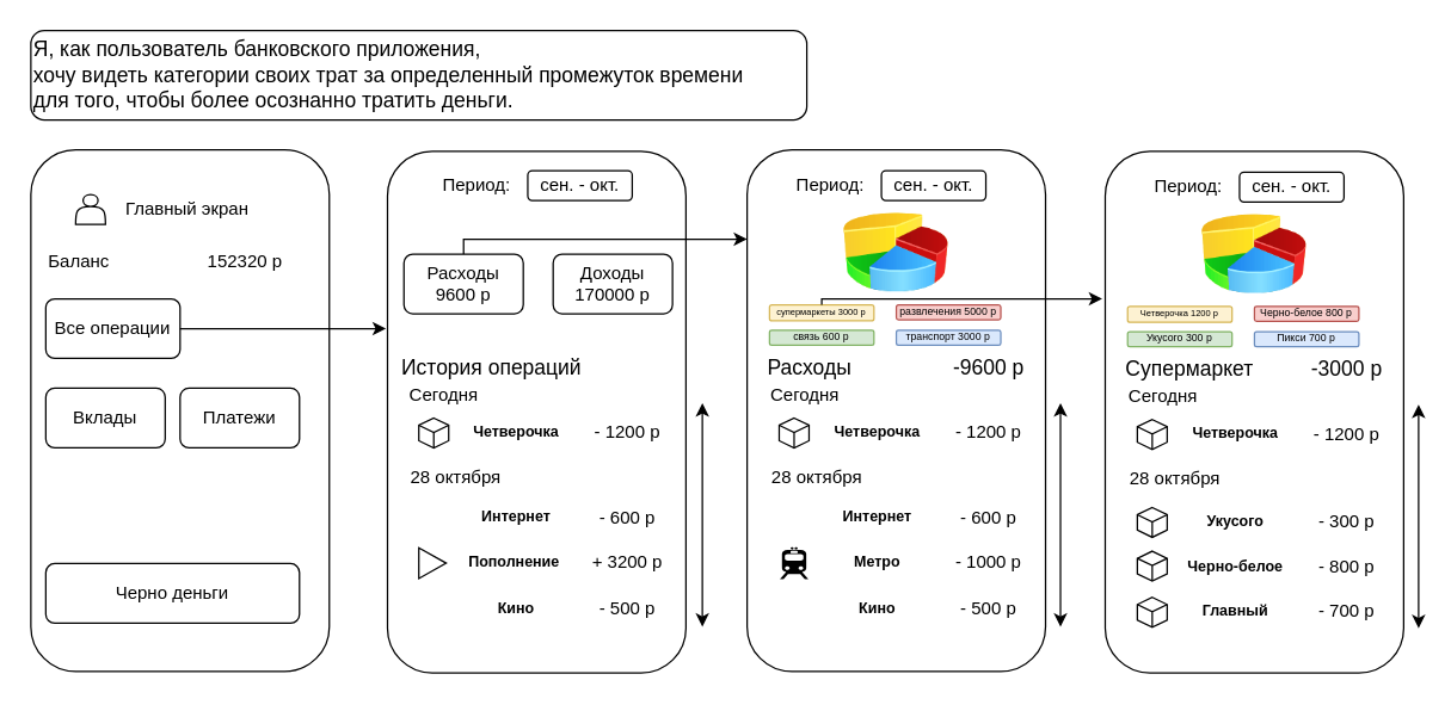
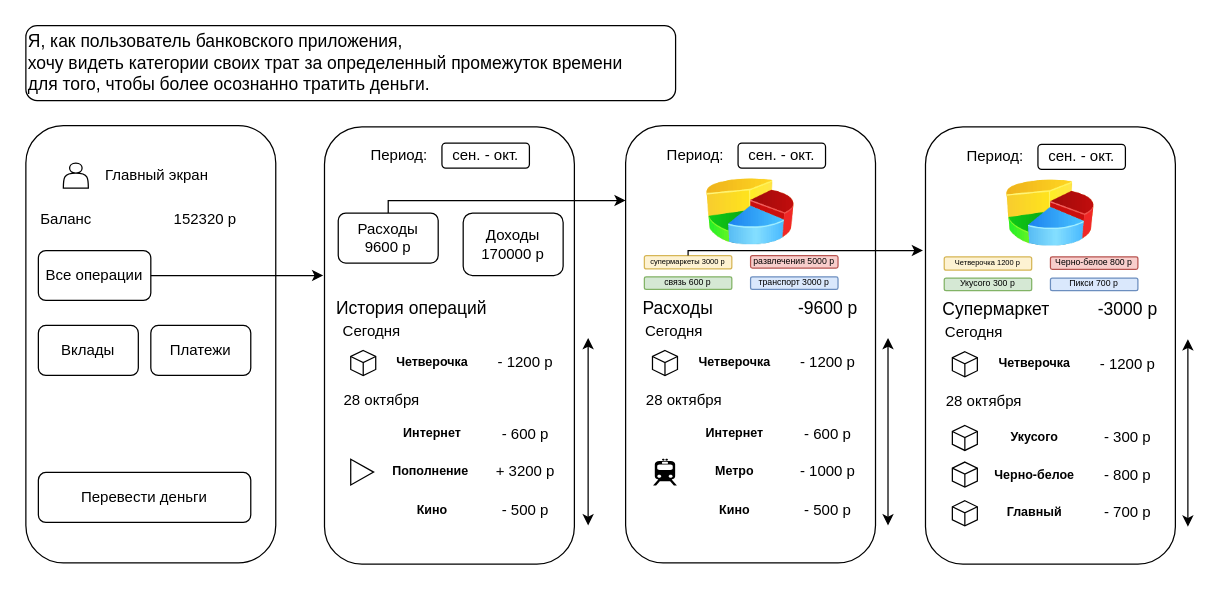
  <mxCell id="0" />
  <mxCell id="1" parent="0" />
  <mxCell id="2" value="" style="rounded=1;whiteSpace=wrap;html=1;" vertex="1" parent="1"><mxGeometry x="259" y="101" width="200" height="350" as="geometry" /></mxCell>
  <mxCell id="3" value="" style="rounded=1;whiteSpace=wrap;html=1;" vertex="1" parent="1"><mxGeometry x="20" y="100" width="200" height="350" as="geometry" /></mxCell>
  <mxCell id="4" value="&lt;div style=&quot;font-size: 14px;&quot;&gt;&lt;font style=&quot;font-size: 14px;&quot;&gt;Я, как пользователь банковского приложения,&amp;nbsp;&lt;/font&gt;&lt;/div&gt;&lt;div style=&quot;font-size: 14px;&quot;&gt;&lt;font style=&quot;font-size: 14px;&quot;&gt;хочу видеть категории своих трат за определенный промежуток времени&amp;nbsp;&lt;/font&gt;&lt;/div&gt;&lt;div style=&quot;font-size: 14px;&quot;&gt;&lt;font style=&quot;font-size: 14px;&quot;&gt;&lt;font style=&quot;font-size: 14px;&quot;&gt;для того,&amp;nbsp;&lt;/font&gt;&lt;span style=&quot;background-color: initial;&quot;&gt;чтобы более осознанно тратить деньги.&lt;/span&gt;&lt;/font&gt;&lt;/div&gt;" style="rounded=1;whiteSpace=wrap;html=1;align=left;" vertex="1" parent="1"><mxGeometry x="20" y="20" width="520" height="60" as="geometry" /></mxCell>
  <mxCell id="5" value="" style="shape=actor;whiteSpace=wrap;html=1;" vertex="1" parent="1"><mxGeometry x="50" y="130" width="20" height="20" as="geometry" /></mxCell>
  <mxCell id="6" value="Все операции" style="rounded=1;whiteSpace=wrap;html=1;" vertex="1" parent="1"><mxGeometry x="30" y="200" width="90" height="40" as="geometry" /></mxCell>
  <mxCell id="7" value="" style="rounded=1;whiteSpace=wrap;html=1;" vertex="1" parent="1"><mxGeometry x="500" y="100" width="200" height="350" as="geometry" /></mxCell>
  <mxCell id="8" style="edgeStyle=orthogonalEdgeStyle;rounded=0;orthogonalLoop=1;jettySize=auto;html=1;" edge="1" parent="1" source="6"><mxGeometry relative="1" as="geometry"><mxPoint x="258" y="220" as="targetPoint" /></mxGeometry></mxCell>
  <mxCell id="9" value="Расходы&lt;div&gt;9600 р&lt;/div&gt;" style="rounded=1;whiteSpace=wrap;html=1;" vertex="1" parent="1"><mxGeometry x="270" y="170" width="80" height="40" as="geometry" /></mxCell>
- <mxCell id="10" value="Доходы&lt;div&gt;170000 р&lt;/div&gt;" style="rounded=1;whiteSpace=wrap;html=1;" vertex="1" parent="1"><mxGeometry x="370" y="170" width="80" height="40" as="geometry" /></mxCell>
+ <mxCell id="10" value="Доходы&lt;div&gt;170000 р&lt;/div&gt;" style="rounded=1;whiteSpace=wrap;html=1;" vertex="1" parent="1"><mxGeometry x="370" y="170" width="80" height="50" as="geometry" /></mxCell>
  <mxCell id="11" value="&lt;font style=&quot;font-size: 14px;&quot;&gt;История операций&lt;/font&gt;" style="text;html=1;align=center;verticalAlign=middle;whiteSpace=wrap;rounded=0;" vertex="1" parent="1"><mxGeometry x="259" y="231" width="140" height="30" as="geometry" /></mxCell>
  <mxCell id="12" value="Сегодня" style="text;html=1;align=center;verticalAlign=middle;whiteSpace=wrap;rounded=0;labelBackgroundColor=none;" vertex="1" parent="1"><mxGeometry x="267" y="250" width="60" height="30" as="geometry" /></mxCell>
  <mxCell id="13" value="" style="html=1;whiteSpace=wrap;shape=isoCube2;backgroundOutline=1;isoAngle=15;" vertex="1" parent="1"><mxGeometry x="280" y="280" width="20" height="20" as="geometry" /></mxCell>
  <mxCell id="14" value="&lt;font style=&quot;font-size: 10px;&quot;&gt;Четверочка&lt;/font&gt;" style="text;strokeColor=none;fillColor=none;html=1;fontSize=24;fontStyle=1;verticalAlign=middle;align=center;" vertex="1" parent="1"><mxGeometry x="300" y="270" width="90" height="30" as="geometry" /></mxCell>
  <mxCell id="15" value="- 1200 р" style="text;html=1;align=center;verticalAlign=middle;whiteSpace=wrap;rounded=0;" vertex="1" parent="1"><mxGeometry x="390" y="275" width="60" height="30" as="geometry" /></mxCell>
  <mxCell id="16" value="&lt;font style=&quot;font-size: 10px;&quot;&gt;Интернет&lt;/font&gt;" style="text;strokeColor=none;fillColor=none;html=1;fontSize=24;fontStyle=1;verticalAlign=middle;align=center;" vertex="1" parent="1"><mxGeometry x="300" y="327.34" width="90" height="30" as="geometry" /></mxCell>
  <mxCell id="17" value="- 600 р" style="text;html=1;align=center;verticalAlign=middle;whiteSpace=wrap;rounded=0;" vertex="1" parent="1"><mxGeometry x="390" y="332.34" width="60" height="30" as="geometry" /></mxCell>
  <mxCell id="18" value="28 октября" style="text;html=1;align=center;verticalAlign=middle;whiteSpace=wrap;rounded=0;" vertex="1" parent="1"><mxGeometry x="270" y="305" width="70" height="30" as="geometry" /></mxCell>
  <mxCell id="19" value="&lt;span style=&quot;font-size: 10px;&quot;&gt;Пополнение&amp;nbsp;&lt;/span&gt;" style="text;strokeColor=none;fillColor=none;html=1;fontSize=24;fontStyle=1;verticalAlign=middle;align=center;" vertex="1" parent="1"><mxGeometry x="300" y="357.34" width="90" height="30" as="geometry" /></mxCell>
  <mxCell id="20" value="+ 3200 р" style="text;html=1;align=center;verticalAlign=middle;whiteSpace=wrap;rounded=0;" vertex="1" parent="1"><mxGeometry x="390" y="362.34" width="60" height="30" as="geometry" /></mxCell>
  <mxCell id="21" style="edgeStyle=orthogonalEdgeStyle;rounded=0;orthogonalLoop=1;jettySize=auto;html=1;" edge="1" parent="1" source="9"><mxGeometry relative="1" as="geometry"><mxPoint x="500" y="160" as="targetPoint" /><Array as="points"><mxPoint x="310" y="160" /><mxPoint x="500" y="160" /></Array></mxGeometry></mxCell>
  <mxCell id="22" value="" style="triangle;whiteSpace=wrap;html=1;" vertex="1" parent="1"><mxGeometry x="280" y="367.03" width="18.33" height="20.62" as="geometry" /></mxCell>
  <mxCell id="23" value="Главный экран" style="text;html=1;align=center;verticalAlign=middle;whiteSpace=wrap;rounded=0;" vertex="1" parent="1"><mxGeometry x="80" y="125" width="90" height="30" as="geometry" /></mxCell>
  <mxCell id="24" value="" style="endArrow=classic;startArrow=classic;html=1;rounded=0;" edge="1" parent="1"><mxGeometry width="50" height="50" relative="1" as="geometry"><mxPoint x="470" y="420" as="sourcePoint" /><mxPoint x="470" y="270" as="targetPoint" /></mxGeometry></mxCell>
  <mxCell id="25" value="&lt;font style=&quot;font-size: 10px;&quot;&gt;Кино&lt;/font&gt;" style="text;strokeColor=none;fillColor=none;html=1;fontSize=24;fontStyle=1;verticalAlign=middle;align=center;" vertex="1" parent="1"><mxGeometry x="300" y="387.65" width="90" height="30" as="geometry" /></mxCell>
  <mxCell id="26" value="- 500 р" style="text;html=1;align=center;verticalAlign=middle;whiteSpace=wrap;rounded=0;" vertex="1" parent="1"><mxGeometry x="390" y="392.65" width="60" height="30" as="geometry" /></mxCell>
  <mxCell id="27" value="" style="image;html=1;image=img/lib/clip_art/finance/Pie_Chart_128x128.png" vertex="1" parent="1"><mxGeometry x="565" y="134" width="70" height="70" as="geometry" /></mxCell>
  <mxCell id="28" value="" style="rounded=1;whiteSpace=wrap;html=1;" vertex="1" parent="1"><mxGeometry x="353" y="114" width="70" height="20" as="geometry" /></mxCell>
  <mxCell id="29" value="Период:&amp;nbsp; &amp;nbsp; &amp;nbsp; сен. - окт.&amp;nbsp;&lt;span style=&quot;white-space: pre;&quot;&gt;&#09;&lt;/span&gt;" style="text;html=1;align=center;verticalAlign=middle;whiteSpace=wrap;rounded=0;" vertex="1" parent="1"><mxGeometry x="288" y="109" width="150" height="30" as="geometry" /></mxCell>
  <mxCell id="30" value="" style="rounded=1;whiteSpace=wrap;html=1;" vertex="1" parent="1"><mxGeometry x="590" y="114" width="70" height="20" as="geometry" /></mxCell>
  <mxCell id="31" value="Период:&amp;nbsp; &amp;nbsp; &amp;nbsp; сен. - окт.&amp;nbsp;&lt;span style=&quot;white-space: pre;&quot;&gt;&#09;&lt;/span&gt;" style="text;html=1;align=center;verticalAlign=middle;whiteSpace=wrap;rounded=0;" vertex="1" parent="1"><mxGeometry x="525" y="109" width="150" height="30" as="geometry" /></mxCell>
  <mxCell id="32" value="" style="endArrow=classic;startArrow=classic;html=1;rounded=0;" edge="1" parent="1"><mxGeometry width="50" height="50" relative="1" as="geometry"><mxPoint x="710" y="420" as="sourcePoint" /><mxPoint x="710" y="270" as="targetPoint" /></mxGeometry></mxCell>
  <mxCell id="33" value="&lt;font style=&quot;font-size: 14px;&quot;&gt;Расходы&lt;span style=&quot;white-space: pre;&quot;&gt;&#09;&lt;/span&gt;&lt;span style=&quot;white-space: pre;&quot;&gt;&#09;        -&lt;/span&gt;96&lt;span style=&quot;white-space: pre;&quot;&gt;00 р&lt;/span&gt;&lt;/font&gt;" style="text;html=1;align=left;verticalAlign=middle;whiteSpace=wrap;rounded=0;" vertex="1" parent="1"><mxGeometry x="511.5" y="231" width="165" height="30" as="geometry" /></mxCell>
  <mxCell id="34" value="&lt;font style=&quot;font-size: 6px;&quot;&gt;супермаркеты 3000 р&lt;/font&gt;" style="rounded=1;whiteSpace=wrap;html=1;labelBackgroundColor=none;fillColor=#FDF2D2;strokeColor=#d6b656;fillStyle=auto;align=center;verticalAlign=middle;horizontal=1;spacing=0;spacingBottom=4;" vertex="1" parent="1"><mxGeometry x="515" y="204" width="70" height="10.77" as="geometry" /></mxCell>
  <mxCell id="35" value="&lt;font style=&quot;font-size: 7px;&quot;&gt;развлечения 5000 р&lt;/font&gt;" style="rounded=1;whiteSpace=wrap;html=1;fillColor=#f8cecc;strokeColor=#b85450;spacing=0;spacingBottom=4;" vertex="1" parent="1"><mxGeometry x="600" y="204" width="70" height="10" as="geometry" /></mxCell>
  <mxCell id="36" value="&lt;font style=&quot;font-size: 7px;&quot;&gt;связь 600 р&lt;/font&gt;" style="rounded=1;whiteSpace=wrap;html=1;fillColor=#d5e8d4;strokeColor=#82b366;spacing=0;spacingBottom=4;" vertex="1" parent="1"><mxGeometry x="515" y="221" width="70" height="10" as="geometry" /></mxCell>
  <mxCell id="37" value="&lt;font style=&quot;font-size: 7px;&quot;&gt;транспорт 3000 р&lt;/font&gt;" style="rounded=1;whiteSpace=wrap;html=1;fillColor=#dae8fc;strokeColor=#6c8ebf;spacingBottom=4;" vertex="1" parent="1"><mxGeometry x="600" y="221" width="70" height="10" as="geometry" /></mxCell>
  <mxCell id="38" value="Сегодня" style="text;html=1;align=center;verticalAlign=middle;whiteSpace=wrap;rounded=0;labelBackgroundColor=none;" vertex="1" parent="1"><mxGeometry x="508.5" y="250" width="60" height="30" as="geometry" /></mxCell>
  <mxCell id="39" value="" style="html=1;whiteSpace=wrap;shape=isoCube2;backgroundOutline=1;isoAngle=15;" vertex="1" parent="1"><mxGeometry x="521.5" y="280" width="20" height="20" as="geometry" /></mxCell>
  <mxCell id="40" value="&lt;font style=&quot;font-size: 10px;&quot;&gt;Четверочка&lt;/font&gt;" style="text;strokeColor=none;fillColor=none;html=1;fontSize=24;fontStyle=1;verticalAlign=middle;align=center;" vertex="1" parent="1"><mxGeometry x="541.5" y="270" width="90" height="30" as="geometry" /></mxCell>
  <mxCell id="41" value="- 1200 р" style="text;html=1;align=center;verticalAlign=middle;whiteSpace=wrap;rounded=0;" vertex="1" parent="1"><mxGeometry x="631.5" y="275" width="60" height="30" as="geometry" /></mxCell>
  <mxCell id="42" value="&lt;font style=&quot;font-size: 10px;&quot;&gt;Интернет&lt;/font&gt;" style="text;strokeColor=none;fillColor=none;html=1;fontSize=24;fontStyle=1;verticalAlign=middle;align=center;" vertex="1" parent="1"><mxGeometry x="541.5" y="327.34" width="90" height="30" as="geometry" /></mxCell>
  <mxCell id="43" value="- 600 р" style="text;html=1;align=center;verticalAlign=middle;whiteSpace=wrap;rounded=0;" vertex="1" parent="1"><mxGeometry x="631.5" y="332.34" width="60" height="30" as="geometry" /></mxCell>
  <mxCell id="44" value="28 октября" style="text;html=1;align=center;verticalAlign=middle;whiteSpace=wrap;rounded=0;" vertex="1" parent="1"><mxGeometry x="511.5" y="305" width="70" height="30" as="geometry" /></mxCell>
  <mxCell id="45" value="&lt;span style=&quot;font-size: 10px;&quot;&gt;Метро&lt;/span&gt;" style="text;strokeColor=none;fillColor=none;html=1;fontSize=24;fontStyle=1;verticalAlign=middle;align=center;" vertex="1" parent="1"><mxGeometry x="541.5" y="357.34" width="90" height="30" as="geometry" /></mxCell>
  <mxCell id="46" value="- 1000 р" style="text;html=1;align=center;verticalAlign=middle;whiteSpace=wrap;rounded=0;" vertex="1" parent="1"><mxGeometry x="631.5" y="362.34" width="60" height="30" as="geometry" /></mxCell>
  <mxCell id="47" value="&lt;font style=&quot;font-size: 10px;&quot;&gt;Кино&lt;/font&gt;" style="text;strokeColor=none;fillColor=none;html=1;fontSize=24;fontStyle=1;verticalAlign=middle;align=center;" vertex="1" parent="1"><mxGeometry x="541.5" y="387.65" width="90" height="30" as="geometry" /></mxCell>
  <mxCell id="48" value="- 500 р" style="text;html=1;align=center;verticalAlign=middle;whiteSpace=wrap;rounded=0;" vertex="1" parent="1"><mxGeometry x="631.5" y="392.65" width="60" height="30" as="geometry" /></mxCell>
  <mxCell id="49" value="" style="shape=mxgraph.signs.transportation.train_2;html=1;pointerEvents=1;fillColor=#000000;strokeColor=none;verticalLabelPosition=bottom;verticalAlign=top;align=center;" vertex="1" parent="1"><mxGeometry x="521.96" y="366.68" width="19.08" height="21.31" as="geometry" /></mxCell>
  <mxCell id="50" value="" style="shape=image;html=1;verticalAlign=top;verticalLabelPosition=bottom;labelBackgroundColor=#ffffff;imageAspect=0;aspect=fixed;image=https://cdn2.iconfinder.com/data/icons/boxicons-regular-vol-3/24/bx-movie-play-128.png" vertex="1" parent="1"><mxGeometry x="520" y="396.15" width="23" height="23" as="geometry" /></mxCell>
  <mxCell id="51" value="" style="shape=image;html=1;verticalAlign=top;verticalLabelPosition=bottom;labelBackgroundColor=#ffffff;imageAspect=0;aspect=fixed;image=https://cdn2.iconfinder.com/data/icons/boxicons-regular-vol-3/24/bx-movie-play-128.png" vertex="1" parent="1"><mxGeometry x="277.67" y="396.15" width="23" height="23" as="geometry" /></mxCell>
  <mxCell id="52" value="" style="shape=image;html=1;verticalAlign=top;verticalLabelPosition=bottom;labelBackgroundColor=#ffffff;imageAspect=0;aspect=fixed;image=https://cdn4.iconfinder.com/data/icons/essential-app-1/16/mobile-phone-smart-screen-128.png" vertex="1" parent="1"><mxGeometry x="279.51" y="337.68" width="19.31" height="19.31" as="geometry" /></mxCell>
  <mxCell id="53" value="" style="shape=image;html=1;verticalAlign=top;verticalLabelPosition=bottom;labelBackgroundColor=#ffffff;imageAspect=0;aspect=fixed;image=https://cdn4.iconfinder.com/data/icons/essential-app-1/16/mobile-phone-smart-screen-128.png" vertex="1" parent="1"><mxGeometry x="521.84" y="337.68" width="19.31" height="19.31" as="geometry" /></mxCell>
  <mxCell id="54" value="" style="rounded=1;whiteSpace=wrap;html=1;" vertex="1" parent="1"><mxGeometry x="740" y="101" width="200" height="350" as="geometry" /></mxCell>
  <mxCell id="55" value="" style="image;html=1;image=img/lib/clip_art/finance/Pie_Chart_128x128.png" vertex="1" parent="1"><mxGeometry x="805" y="135" width="70" height="70" as="geometry" /></mxCell>
  <mxCell id="56" value="" style="rounded=1;whiteSpace=wrap;html=1;" vertex="1" parent="1"><mxGeometry x="830" y="115" width="70" height="20" as="geometry" /></mxCell>
  <mxCell id="57" value="Период:&amp;nbsp; &amp;nbsp; &amp;nbsp; сен. - окт.&amp;nbsp;&lt;span style=&quot;white-space: pre;&quot;&gt;&#09;&lt;/span&gt;" style="text;html=1;align=center;verticalAlign=middle;whiteSpace=wrap;rounded=0;" vertex="1" parent="1"><mxGeometry x="765" y="110" width="150" height="30" as="geometry" /></mxCell>
  <mxCell id="58" value="" style="endArrow=classic;startArrow=classic;html=1;rounded=0;" edge="1" parent="1"><mxGeometry width="50" height="50" relative="1" as="geometry"><mxPoint x="950" y="421" as="sourcePoint" /><mxPoint x="950" y="271" as="targetPoint" /></mxGeometry></mxCell>
  <mxCell id="59" value="&lt;font style=&quot;font-size: 14px;&quot;&gt;Супермаркет&amp;nbsp;&amp;nbsp;&lt;span style=&quot;white-space: pre;&quot;&gt;        -&lt;/span&gt;30&lt;span style=&quot;white-space: pre;&quot;&gt;00 р&lt;/span&gt;&lt;/font&gt;" style="text;html=1;align=left;verticalAlign=middle;whiteSpace=wrap;rounded=0;fillColor=none;labelBackgroundColor=none;" vertex="1" parent="1"><mxGeometry x="751.5" y="232" width="175" height="30" as="geometry" /></mxCell>
  <mxCell id="60" value="&lt;font style=&quot;font-size: 6px;&quot;&gt;Четверочка 1200 р&lt;/font&gt;" style="rounded=1;whiteSpace=wrap;html=1;labelBackgroundColor=none;fillColor=#FDF2D2;strokeColor=#d6b656;fillStyle=auto;align=center;verticalAlign=middle;horizontal=1;spacing=0;spacingBottom=4;" vertex="1" parent="1"><mxGeometry x="755" y="205" width="70" height="10.77" as="geometry" /></mxCell>
  <mxCell id="61" value="&lt;font style=&quot;font-size: 7px;&quot;&gt;Черно-белое 800 р&lt;/font&gt;" style="rounded=1;whiteSpace=wrap;html=1;fillColor=#f8cecc;strokeColor=#b85450;spacing=0;spacingBottom=4;" vertex="1" parent="1"><mxGeometry x="840" y="205" width="70" height="10" as="geometry" /></mxCell>
  <mxCell id="62" value="&lt;font style=&quot;font-size: 7px;&quot;&gt;Укусого 300 р&lt;/font&gt;" style="rounded=1;whiteSpace=wrap;html=1;fillColor=#d5e8d4;strokeColor=#82b366;spacing=0;spacingBottom=4;" vertex="1" parent="1"><mxGeometry x="755" y="222" width="70" height="10" as="geometry" /></mxCell>
  <mxCell id="63" value="&lt;font style=&quot;font-size: 7px;&quot;&gt;Пикси 700 р&lt;/font&gt;" style="rounded=1;whiteSpace=wrap;html=1;fillColor=#dae8fc;strokeColor=#6c8ebf;spacingBottom=4;" vertex="1" parent="1"><mxGeometry x="840" y="222" width="70" height="10" as="geometry" /></mxCell>
  <mxCell id="64" value="Сегодня" style="text;html=1;align=center;verticalAlign=middle;whiteSpace=wrap;rounded=0;labelBackgroundColor=none;" vertex="1" parent="1"><mxGeometry x="748.5" y="251" width="60" height="30" as="geometry" /></mxCell>
  <mxCell id="65" value="" style="html=1;whiteSpace=wrap;shape=isoCube2;backgroundOutline=1;isoAngle=15;" vertex="1" parent="1"><mxGeometry x="761.5" y="281" width="20" height="20" as="geometry" /></mxCell>
  <mxCell id="66" value="&lt;font style=&quot;font-size: 10px;&quot;&gt;Четверочка&lt;/font&gt;" style="text;strokeColor=none;fillColor=none;html=1;fontSize=24;fontStyle=1;verticalAlign=middle;align=center;" vertex="1" parent="1"><mxGeometry x="781.5" y="271" width="90" height="30" as="geometry" /></mxCell>
  <mxCell id="67" value="- 1200 р" style="text;html=1;align=center;verticalAlign=middle;whiteSpace=wrap;rounded=0;" vertex="1" parent="1"><mxGeometry x="871.5" y="276" width="60" height="30" as="geometry" /></mxCell>
  <mxCell id="68" value="&lt;font style=&quot;font-size: 10px;&quot;&gt;Укусого&lt;/font&gt;" style="text;strokeColor=none;fillColor=none;html=1;fontSize=24;fontStyle=1;verticalAlign=middle;align=center;" vertex="1" parent="1"><mxGeometry x="781.5" y="330" width="90" height="30" as="geometry" /></mxCell>
  <mxCell id="69" value="- 300 р" style="text;html=1;align=center;verticalAlign=middle;whiteSpace=wrap;rounded=0;" vertex="1" parent="1"><mxGeometry x="871.5" y="335" width="60" height="30" as="geometry" /></mxCell>
  <mxCell id="70" value="28 октября" style="text;html=1;align=center;verticalAlign=middle;whiteSpace=wrap;rounded=0;" vertex="1" parent="1"><mxGeometry x="751.5" y="306" width="70" height="30" as="geometry" /></mxCell>
  <mxCell id="71" value="&lt;span style=&quot;font-size: 10px;&quot;&gt;Черно-белое&lt;/span&gt;" style="text;strokeColor=none;fillColor=none;html=1;fontSize=24;fontStyle=1;verticalAlign=middle;align=center;" vertex="1" parent="1"><mxGeometry x="781.5" y="360" width="90" height="30" as="geometry" /></mxCell>
  <mxCell id="72" value="- 800 р" style="text;html=1;align=center;verticalAlign=middle;whiteSpace=wrap;rounded=0;" vertex="1" parent="1"><mxGeometry x="871.5" y="365" width="60" height="30" as="geometry" /></mxCell>
  <mxCell id="73" value="&lt;font style=&quot;font-size: 10px;&quot;&gt;Главный&lt;/font&gt;" style="text;strokeColor=none;fillColor=none;html=1;fontSize=24;fontStyle=1;verticalAlign=middle;align=center;" vertex="1" parent="1"><mxGeometry x="781.5" y="390.31" width="90" height="30" as="geometry" /></mxCell>
  <mxCell id="74" value="- 700 р" style="text;html=1;align=center;verticalAlign=middle;whiteSpace=wrap;rounded=0;" vertex="1" parent="1"><mxGeometry x="871.5" y="395.31" width="60" height="30" as="geometry" /></mxCell>
  <mxCell id="75" style="edgeStyle=orthogonalEdgeStyle;rounded=0;orthogonalLoop=1;jettySize=auto;html=1;" edge="1" parent="1" source="34"><mxGeometry relative="1" as="geometry"><mxPoint x="738" y="200" as="targetPoint" /><Array as="points"><mxPoint x="550" y="200" /><mxPoint x="738" y="200" /></Array></mxGeometry></mxCell>
  <mxCell id="76" value="" style="html=1;whiteSpace=wrap;shape=isoCube2;backgroundOutline=1;isoAngle=15;" vertex="1" parent="1"><mxGeometry x="761.5" y="340" width="20" height="20" as="geometry" /></mxCell>
  <mxCell id="77" value="" style="html=1;whiteSpace=wrap;shape=isoCube2;backgroundOutline=1;isoAngle=15;" vertex="1" parent="1"><mxGeometry x="761.5" y="369.31" width="20" height="20" as="geometry" /></mxCell>
  <mxCell id="78" value="" style="html=1;whiteSpace=wrap;shape=isoCube2;backgroundOutline=1;isoAngle=15;" vertex="1" parent="1"><mxGeometry x="761.5" y="400.31" width="20" height="20" as="geometry" /></mxCell>
  <mxCell id="79" value="Баланс&lt;span style=&quot;white-space: pre;&quot;&gt;&#09;&lt;/span&gt;&lt;span style=&quot;white-space: pre;&quot;&gt;&#09;&lt;span style=&quot;white-space: pre;&quot;&gt;&#09;&lt;/span&gt;&lt;/span&gt;152320 р" style="text;html=1;align=left;verticalAlign=middle;whiteSpace=wrap;rounded=0;" vertex="1" parent="1"><mxGeometry x="30" y="160" width="170" height="30" as="geometry" /></mxCell>
  <mxCell id="80" value="Вклады" style="rounded=1;whiteSpace=wrap;html=1;" vertex="1" parent="1"><mxGeometry x="30" y="260" width="80" height="40" as="geometry" /></mxCell>
  <mxCell id="81" value="Платежи" style="rounded=1;whiteSpace=wrap;html=1;" vertex="1" parent="1"><mxGeometry x="120" y="260" width="80" height="40" as="geometry" /></mxCell>
- <mxCell id="82" value="Черно деньги" style="rounded=1;whiteSpace=wrap;html=1;" vertex="1" parent="1"><mxGeometry x="30" y="377.65" width="170" height="40" as="geometry" /></mxCell>
+ <mxCell id="82" value="Перевести деньги" style="rounded=1;whiteSpace=wrap;html=1;" vertex="1" parent="1"><mxGeometry x="30" y="377.65" width="170" height="40" as="geometry" /></mxCell>
